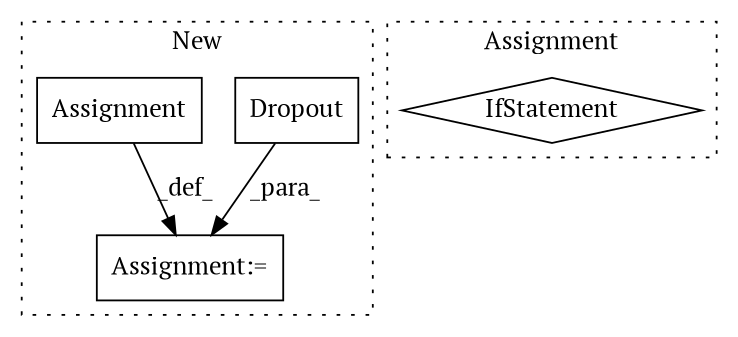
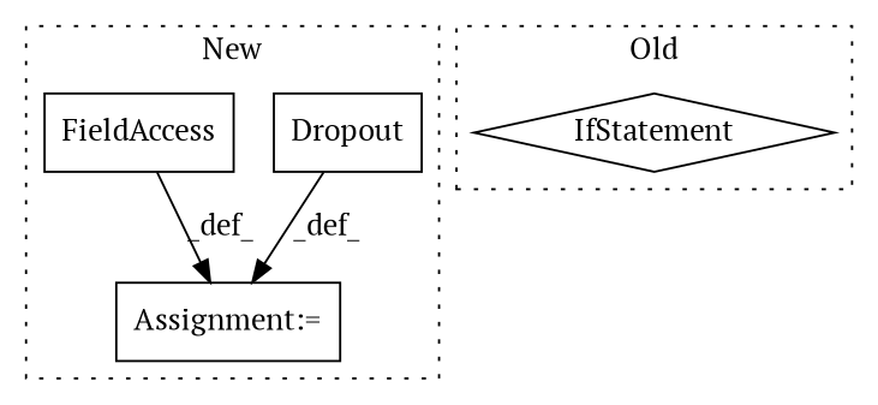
  digraph {
    fontname="PT Serif"
    node [fontname="PT Serif" shape=box]
    edge [fontname="PT Serif"]
    n1 [a=32 l="8,1" label=Dropout s="1594,1619"]
    n2 [a=7 l=1 label="Assignment:=" s=1593]
-   n3 [a=22 l=22 label=Assignment s=1571]
+   n3 [a=22 l=22 label=FieldAccess s=1571]
    n4 [a=25 l="4,2" label=IfStatement s="1160,1226" shape=diamond]
    subgraph cluster_1 {
      label=New
      style=dotted
      n1
      n2
      n3
    }
    subgraph cluster_2 {
-     label=Assignment
+     label=Old
      style=dotted
      n4
    }
-   n1 -> n2 [label=_para_]
+   n1 -> n2 [label=_def_]
    n3 -> n2 [label=_def_]
  }
